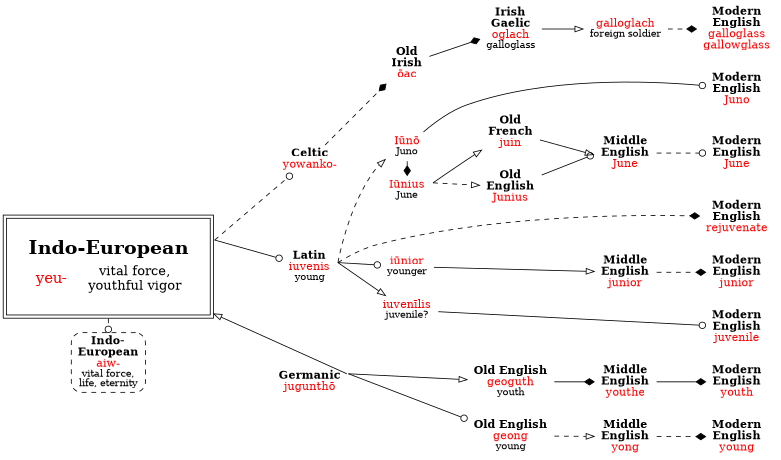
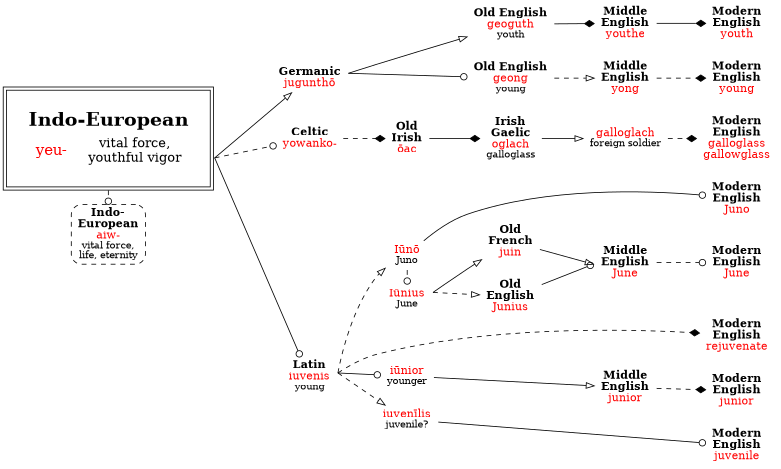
  strict digraph {
    rankdir=LR
    node [shape=none]
    edge [arrowhead=onormal style=solid]
    n1 [label=<<font color="red">Iūnō</font><br/><font point-size="12">Juno</font>>]
    n2 [label=<<font color="red">Iūnius</font><br/><font point-size="12">June</font>>]
    n3 [label=<<b>Modern<br/>English</b><br/><font color="red">youth</font>>]
    n4 [label=<<b>Modern<br/>English</b><br/><font color="red">young</font>>]
    n5 [label=<<b>Modern<br/>English</b><br/><font color="red">galloglass<br/>gallowglass</font>>]
    n6 [label=<<b>Modern<br/>English</b><br/><font color="red">junior</font>>]
    n7 [label=<<b>Modern<br/>English</b><br/><font color="red">Juno</font>>]
    n8 [label=<<b>Modern<br/>English</b><br/><font color="red">June</font>>]
    n9 [label=<<b>Modern<br/>English</b><br/><font color="red">juvenile</font>>]
    n10 [label=<<b>Modern<br/>English</b><br/><font color="red">rejuvenate</font>>]
    n11 [label=<<b>Indo-<br/>European</b><br/><font color="red">aiw-</font><br/><font point-size="12">vital force,<br/>life, eternity</font>> shape=box style="dashed,rounded"]
    n12 [label=<<table border="0"><tr><td colspan="2"><font point-size="24"><b>Indo-European</b></font></td></tr><tr><td><font point-size="18" color="red">yeu-</font></td><td><font point-size="16">vital force,<br/>youthful vigor</font></td></tr></table>> margin=.3 peripheries=2 shape=box]
    n13 [label=<<b>Germanic</b><br/><font color="red">jugunthō</font>>]
    n14 [label=<<b>Celtic</b><br/><font color="red">yowanko-</font>>]
    n15 [label=<<b>Latin</b><br/><font color="red">iuvenis</font><br/><font point-size="12">young</font>>]
    n16 [label=<<b>Old English</b><br/><font color="red">geoguth</font><br/><font point-size="12">youth</font>>]
    n17 [label=<<b>Old English</b><br/><font color="red">geong</font><br/><font point-size="12">young</font>>]
    n18 [label=<<b>Old<br/>English</b><br/><font color="red">Junius</font>>]
    n19 [label=<<b>Middle<br/>English</b><br/><font color="red">junior</font>>]
    n20 [label=<<b>Middle<br/>English</b><br/><font color="red">June</font>>]
    n21 [label=<<b>Old<br/>French</b><br/><font color="red">juin</font>>]
    n22 [label=<<b>Old<br/>Irish</b><br/><font color="red">ōac</font>>]
    n23 [label=<<font color="red">iūnior</font><br/><font point-size="12">younger</font>>]
    n24 [label=<<font color="red">iuvenīlis</font><br/><font point-size="12">juvenile?</font>>]
    n25 [label=<<b>Middle<br/>English</b><br/><font color="red">youthe</font>>]
    n26 [label=<<b>Middle<br/>English</b><br/><font color="red">yong</font>>]
    n27 [label=<<b>Irish<br/>Gaelic</b><br/><font color="red">oglach</font><br/><font point-size="12">galloglass</font>>]
    n28 [label=<<font color="red">galloglach</font><br/><font point-size="12">foreign soldier</font>>]
    subgraph sub_1 {
      rank=same
      n1
      n2
    }
    subgraph sub_2 {
      rank=sink
      n3
      n4
      n5
      n6
      n7
      n8
      n9
      n10
    }
    subgraph sub_3 {
      rank=source
      n11
      n12
    }
    subgraph sub_4 {
      rank=same
      n13
      n14
      n15
    }
    subgraph sub_5 {
      rank=same
      n16
      n17
      n18
    }
    subgraph sub_6 {
      rank=same
      n19
      n20
    }
-   n1 -> n2 [arrowhead=diamond style=dashed]
+   n1 -> n2 [arrowhead=odot style=dashed]
    n1 -> n7 [arrowhead=odot]
    n2 -> n18 [sametail=1 style=dashed]
    n2 -> n21 [sametail=1]
    n12 -> n11 [arrowhead=odot style=dashed]
-   n13 -> n12 [minlen=2 sametail=1]
+   n12 -> n13 [minlen=2 sametail=1]
    n12 -> n14 [arrowhead=odot minlen=2 sametail=1 style=dashed]
    n12 -> n15 [arrowhead=odot minlen=2 sametail=1]
    n13 -> n16 [sametail=1]
    n13 -> n17 [arrowhead=odot sametail=1]
    n14 -> n22 [arrowhead=diamond style=dashed]
    n15 -> n1 [sametail=1 style=dashed weight=3]
    n15 -> n10 [arrowhead=diamond sametail=1 style=dashed]
    n15 -> n23 [arrowhead=odot sametail=1 weight=3]
-   n15 -> n24 [sametail=1 weight=3]
+   n15 -> n24 [sametail=1 style=dashed weight=3]
    n16 -> n25 [arrowhead=diamond]
    n17 -> n26 [style=dashed]
    n18 -> n20 [arrowhead=odot samehead=1]
    n19 -> n6 [arrowhead=diamond style=dashed]
    n20 -> n8 [arrowhead=odot style=dashed]
    n21 -> n20 [samehead=1]
    n22 -> n27 [arrowhead=diamond]
    n23 -> n19
    n24 -> n9 [arrowhead=odot]
    n25 -> n3 [arrowhead=diamond]
    n26 -> n4 [arrowhead=diamond style=dashed]
    n27 -> n28 [weight=3]
    n28 -> n5 [arrowhead=diamond style=dashed weight=2]
  }
